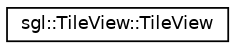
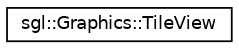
  digraph {
    rankdir=LR
-   n1 [color=black fillcolor=white fontname=Helvetica fontsize=10 height=0.2 label="sgl::TileView::TileView" shape=record style=filled width=0.4]
+   n1 [color=black fillcolor=white fontname=Helvetica fontsize=10 height=0.2 label="sgl::Graphics::TileView" shape=record style=filled width=0.4]
  }
